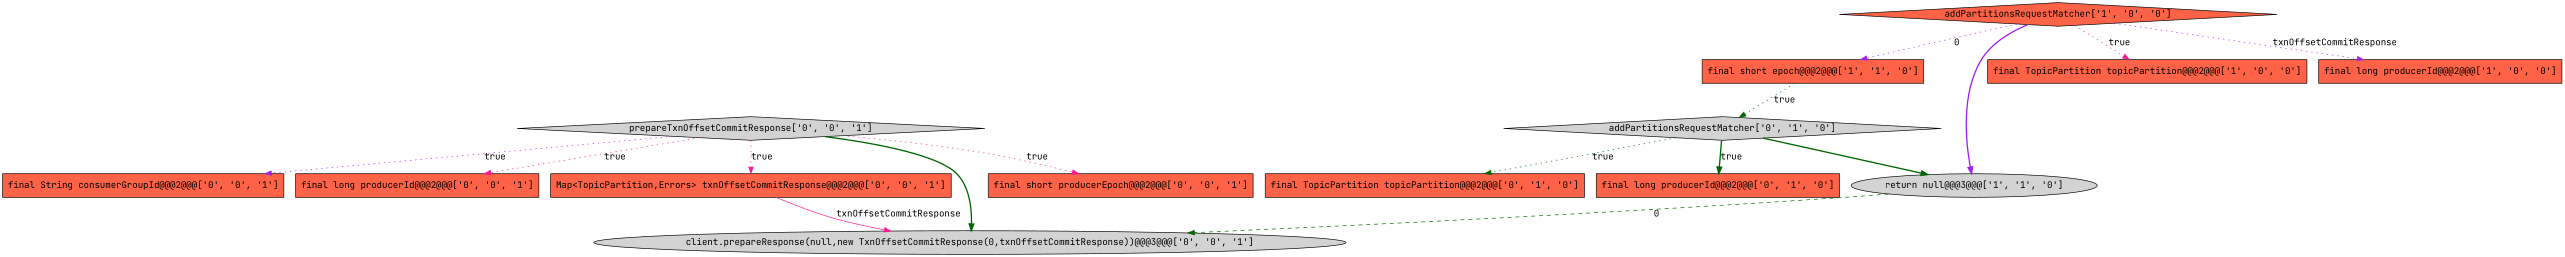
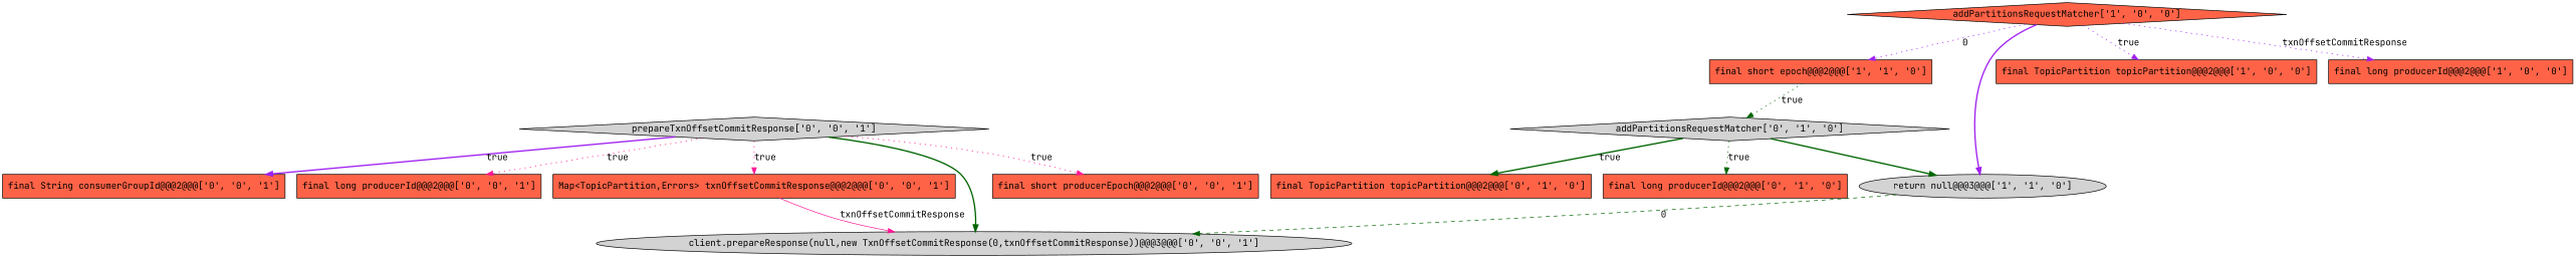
  digraph {
    fontname="JetBrains Mono"
    node [fillcolor=tomato fontname="JetBrains Mono" shape=box style=filled]
    edge [color=darkgreen fontname="JetBrains Mono" style=dotted]
    n1 [label="final TopicPartition topicPartition@@@2@@@['0', '1', '0']"]
    n2 [label="final String consumerGroupId@@@2@@@['0', '0', '1']"]
    n3 [label="final long producerId@@@2@@@['0', '0', '1']"]
    n4 [label="final long producerId@@@2@@@['0', '1', '0']"]
    n5 [label="final short epoch@@@2@@@['1', '1', '0']"]
    n6 [fillcolor=lightgray label="addPartitionsRequestMatcher['0', '1', '0']" shape=diamond]
    n7 [fillcolor=lightgray label="prepareTxnOffsetCommitResponse['0', '0', '1']" shape=diamond]
    n8 [label="Map<TopicPartition,Errors> txnOffsetCommitResponse@@@2@@@['0', '0', '1']"]
    n9 [fillcolor=lightgray label="client.prepareResponse(null,new TxnOffsetCommitResponse(0,txnOffsetCommitResponse))@@@3@@@['0', '0', '1']" shape=ellipse]
    n10 [label="final short producerEpoch@@@2@@@['0', '0', '1']"]
    n11 [label="addPartitionsRequestMatcher['1', '0', '0']" shape=diamond]
    n12 [fillcolor=lightgray label="return null@@@3@@@['1', '1', '0']" shape=ellipse]
    n13 [label="final TopicPartition topicPartition@@@2@@@['1', '0', '0']"]
    n14 [label="final long producerId@@@2@@@['1', '0', '0']"]
    n5 -> n6 [label=true]
-   n6 -> n1 [label=true]
-   n6 -> n4 [label=true style=bold]
+   n6 -> n1 [label=true style=bold]
+   n6 -> n4 [label=true]
    n6 -> n12 [style=bold]
-   n7 -> n2 [color=purple label=true]
+   n7 -> n2 [color=purple label=true style=bold]
    n7 -> n3 [color=deeppink label=true]
    n7 -> n8 [color=deeppink label=true]
    n7 -> n9 [style=bold]
    n7 -> n10 [color=deeppink label=true]
    n8 -> n9 [color=deeppink label=txnOffsetCommitResponse style=solid]
    n11 -> n5 [color=purple label=0]
    n11 -> n12 [color=purple style=bold]
-   n11 -> n13 [color=deeppink label=true]
+   n11 -> n13 [color=purple label=true]
    n11 -> n14 [color=purple label=txnOffsetCommitResponse]
    n12 -> n9 [label=0 style=dashed]
  }
